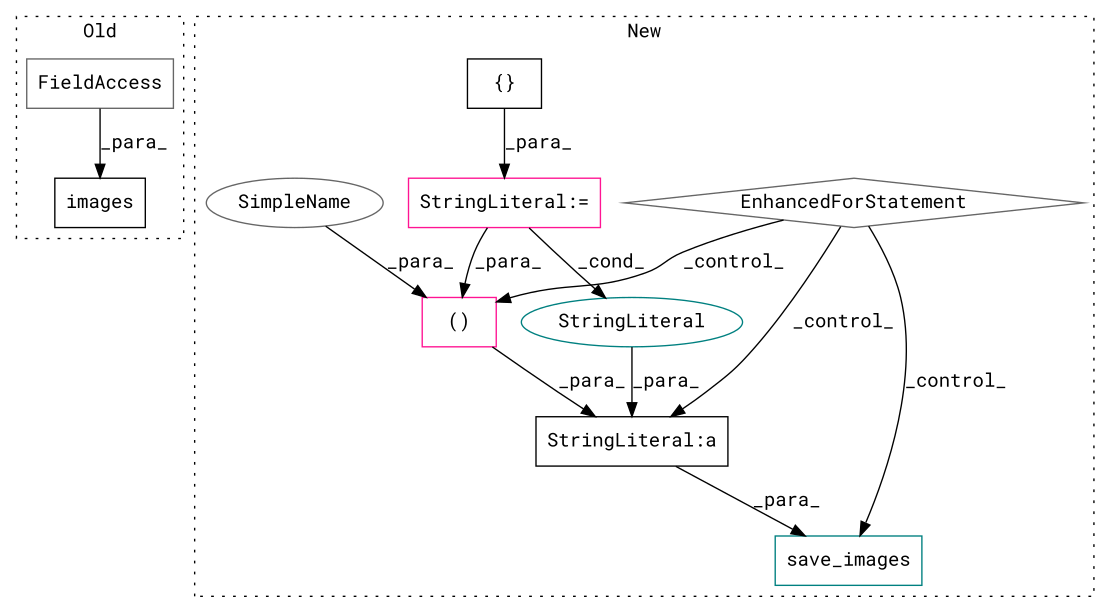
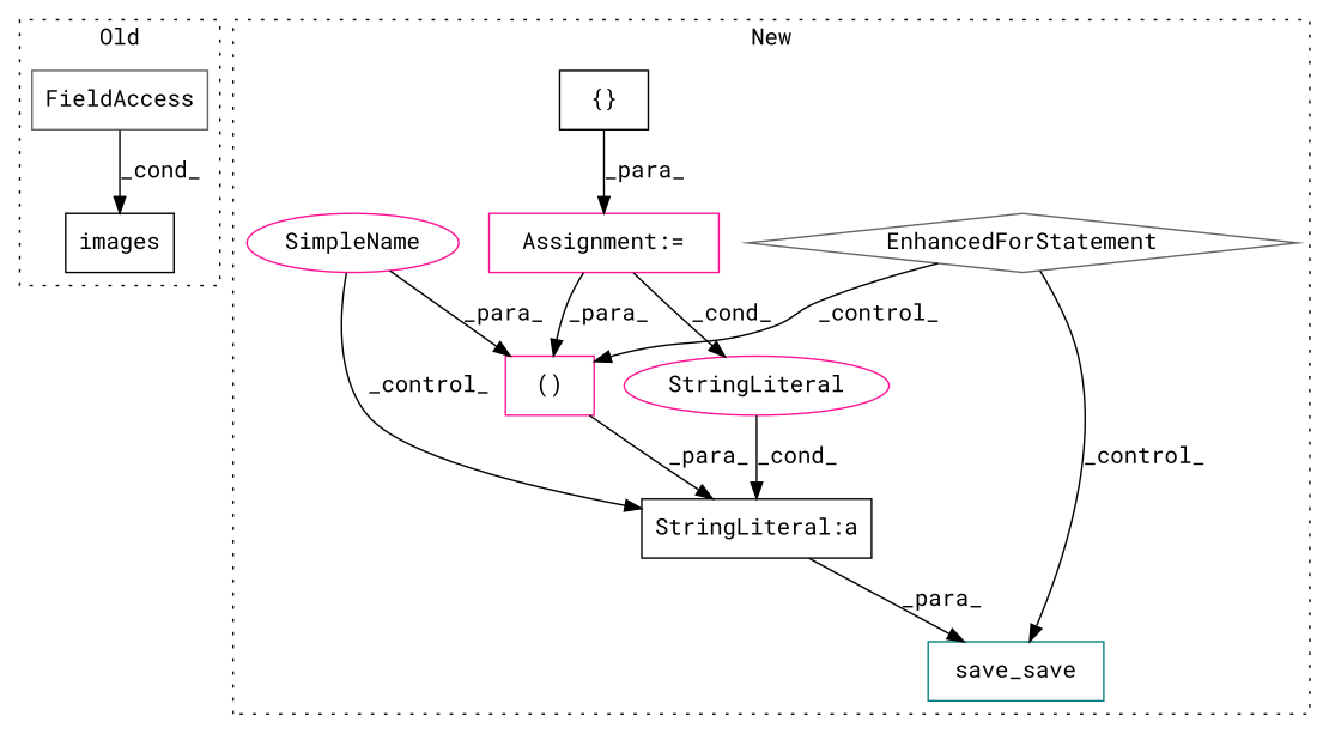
  digraph {
    fontname="Roboto Mono"
    node [a=32 color=black fontname="Roboto Mono" l="61,2" s="3313,3577" shape=box]
    edge [fontname="Roboto Mono"]
    n1 [l="9,1" label=images s="2960,2979"]
    n2 [a=22 color=gray40 l=10 label=FieldAccess s=2969]
    n3 [a=70 color=gray40 label=EnhancedForStatement shape=diamond]
    n4 [a=106 color=deeppink l=38 label="()" s=3724]
-   n5 [color=teal l="12,2" label=save_images s="3677,3762"]
+   n5 [color=teal l="12,2" label=save_save s="3677,3762"]
    n6 [a=27 l=14 label="StringLiteral:a" s=3710]
    n7 [a=4 l="1,1" label="{}" s="3532,3576"]
-   n8 [a=45 color=teal l=11 label=StringLiteral s=3699 shape=ellipse]
-   n9 [a=7 color=deeppink label="StringLiteral:="]
-   n10 [a=42 color=gray40 l=4 label=SimpleName s=3758 shape=ellipse]
+   n8 [a=45 color=deeppink l=11 label=StringLiteral s=3699 shape=ellipse]
+   n9 [a=7 color=deeppink label="Assignment:="]
+   n10 [a=42 color=deeppink l=4 label=SimpleName s=3758 shape=ellipse]
    subgraph cluster_1 {
      label=Old
      style=dotted
      n1
      n2
    }
    subgraph cluster_2 {
      label=New
      style=dotted
      n3
      n4
      n5
      n6
      n7
      n8
      n9
      n10
    }
-   n2 -> n1 [label=_para_]
+   n2 -> n1 [label=_cond_]
    n3 -> n4 [label=_control_]
    n3 -> n5 [label=_control_]
-   n3 -> n6 [label=_control_]
+   n10 -> n6 [label=_control_]
    n4 -> n6 [label=_para_]
    n6 -> n5 [label=_para_]
    n7 -> n9 [label=_para_]
-   n8 -> n6 [label=_para_]
+   n8 -> n6 [label=_cond_]
    n9 -> n4 [label=_para_]
    n9 -> n8 [label=_cond_]
    n10 -> n4 [label=_para_]
  }
